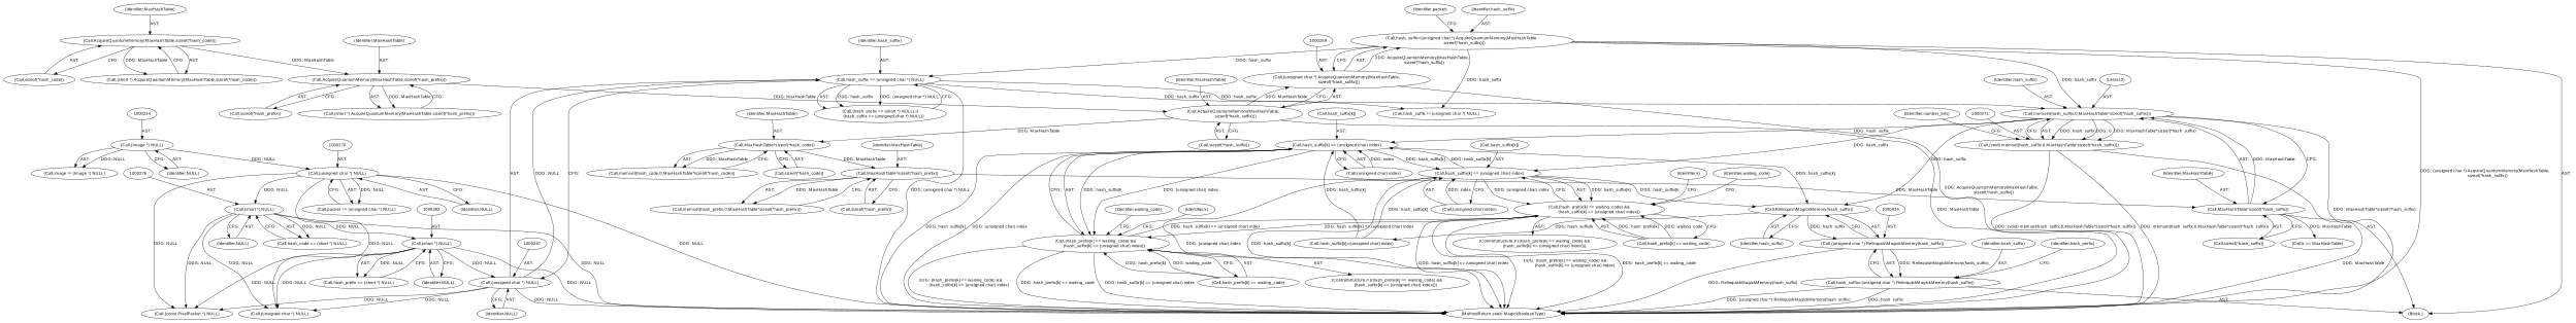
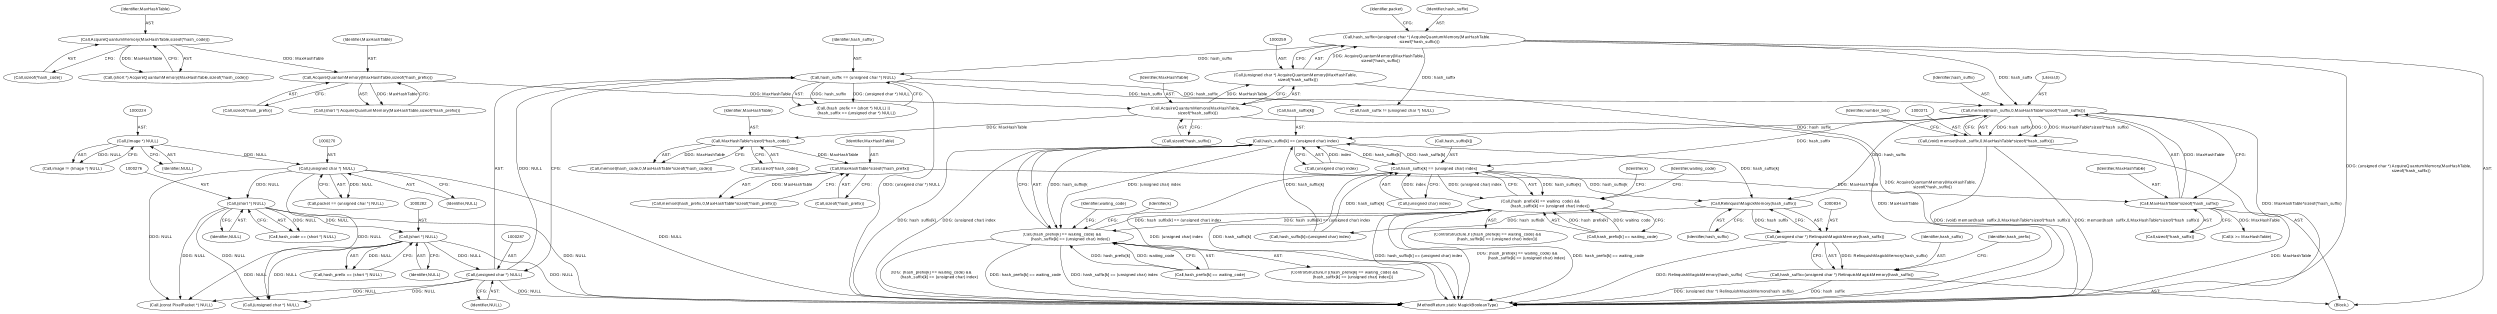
  digraph {
    fontname="Liberation Sans"
    node [fontname="Liberation Sans"]
    edge [fontname="Liberation Sans"]
    n1 [label="(Call,memset(hash_suffix,0,MaxHashTable*sizeof(*hash_suffix)))"]
    n2 [label="(Call,MaxHashTable*sizeof(*hash_suffix))"]
    n3 [label="(Call,(void) memset(hash_suffix,0,MaxHashTable*sizeof(*hash_suffix)))"]
    n4 [label="(Call,hash_suffix[k] == (unsigned char) index)"]
    n5 [label="(Call,hash_suffix[k] == (unsigned char) index)"]
    n6 [label="(Call,RelinquishMagickMemory(hash_suffix))"]
    n7 [label="(MethodReturn,static MagickBooleanType)"]
    n8 [label="(Call,k >= MaxHashTable)"]
    n9 [label="(Call,sizeof(*hash_suffix))"]
    n10 [label="(Block,)"]
    n11 [label="(Call,(hash_prefix[k] == waiting_code) &&\n              (hash_suffix[k] == (unsigned char) index))"]
    n12 [label="(Call,(unsigned char) index)"]
    n13 [label="(Call,(hash_prefix[k] == waiting_code) &&\n                (hash_suffix[k] == (unsigned char) index))"]
    n14 [label="(Call,(unsigned char) index)"]
    n15 [label="(Call,(unsigned char *) RelinquishMagickMemory(hash_suffix))"]
    n16 [label="(Identifier,hash_suffix)"]
    n17 [label="(Call,hash_suffix[k]=(unsigned char) index)"]
    n18 [label="(Call,hash_suffix == (unsigned char *) NULL)"]
    n19 [label="(Call,(unsigned char *) NULL)"]
    n20 [label="(Call,hash_suffix != (unsigned char *) NULL)"]
    n21 [label="(Call,(hash_prefix == (short *) NULL) ||\n      (hash_suffix == (unsigned char *) NULL))"]
    n22 [label="(Call,(const PixelPacket *) NULL)"]
    n23 [label="(Call,(unsigned char *) NULL)"]
    n24 [label="(Identifier,NULL)"]
    n25 [label="(Call,hash_suffix=(unsigned char *) AcquireQuantumMemory(MaxHashTable,\n    sizeof(*hash_suffix)))"]
    n26 [label="(Call,(unsigned char *) AcquireQuantumMemory(MaxHashTable,\n    sizeof(*hash_suffix)))"]
    n27 [label="(Call,AcquireQuantumMemory(MaxHashTable,\n    sizeof(*hash_suffix)))"]
    n28 [label="(Call,MaxHashTable*sizeof(*hash_code))"]
    n29 [label="(Call,sizeof(*hash_suffix))"]
    n30 [label="(Call,MaxHashTable*sizeof(*hash_prefix))"]
    n31 [label="(Call,sizeof(*hash_code))"]
    n32 [label="(Call,memset(hash_code,0,MaxHashTable*sizeof(*hash_code)))"]
    n33 [label="(Call,AcquireQuantumMemory(MaxHashTable,sizeof(*hash_prefix)))"]
    n34 [label="(Call,sizeof(*hash_prefix))"]
    n35 [label="(Call,(short *) AcquireQuantumMemory(MaxHashTable,sizeof(*hash_prefix)))"]
    n36 [label="(Call,AcquireQuantumMemory(MaxHashTable,sizeof(*hash_code)))"]
    n37 [label="(Call,(short *) AcquireQuantumMemory(MaxHashTable,sizeof(*hash_code)))"]
    n38 [label="(Call,sizeof(*hash_code))"]
    n39 [label="(Call,(short *) NULL)"]
    n40 [label="(Identifier,NULL)"]
    n41 [label="(Call,hash_prefix == (short *) NULL)"]
    n42 [label="(Call,(short *) NULL)"]
    n43 [label="(Identifier,NULL)"]
    n44 [label="(Call,hash_code == (short *) NULL)"]
    n45 [label="(Call,(unsigned char *) NULL)"]
    n46 [label="(Call,packet == (unsigned char *) NULL)"]
    n47 [label="(Identifier,NULL)"]
    n48 [label="(Call,(Image *) NULL)"]
    n49 [label="(Identifier,NULL)"]
    n50 [label="(Call,image != (Image *) NULL)"]
    n51 [label="(Call,sizeof(*hash_prefix))"]
    n52 [label="(Call,memset(hash_prefix,0,MaxHashTable*sizeof(*hash_prefix)))"]
    n53 [label="(ControlStructure,if ((hash_prefix[k] == waiting_code) &&\n              (hash_suffix[k] == (unsigned char) index)))"]
    n54 [label="(Call,hash_prefix[k] == waiting_code)"]
    n55 [label="(ControlStructure,if ((hash_prefix[k] == waiting_code) &&\n                (hash_suffix[k] == (unsigned char) index)))"]
    n56 [label="(Call,hash_prefix[k] == waiting_code)"]
    n57 [label="(Call,hash_suffix=(unsigned char *) RelinquishMagickMemory(hash_suffix))"]
    n58 [label="(Identifier,MaxHashTable)"]
    n59 [label="(Identifier,hash_suffix)"]
    n60 [label="(Identifier,packet)"]
    n61 [label="(Identifier,waiting_code)"]
    n62 [label="(Identifier,MaxHashTable)"]
    n63 [label="(Identifier,hash_suffix)"]
    n64 [label="(Identifier,number_bits)"]
    n65 [label="(Identifier,MaxHashTable)"]
    n66 [label="(Identifier,k)"]
    n67 [label="(Identifier,MaxHashTable)"]
    n68 [label="(Identifier,hash_suffix)"]
    n69 [label="(Identifier,k)"]
    n70 [label="(Literal,0)"]
    n71 [label="(Identifier,waiting_code)"]
    n72 [label="(Call,hash_suffix[k])"]
    n73 [label="(Call,hash_suffix[k])"]
    n74 [label="(Identifier,MaxHashTable)"]
    n75 [label="(Identifier,hash_suffix)"]
    n76 [label="(Identifier,MaxHashTable)"]
    n77 [label="(Identifier,hash_prefix)"]
    1000259
    1000287
    1000282
    1000276
    1000270
    1000224
    1000371
    1000834
    n1 -> n2 [label="CFG: "]
    n1 -> n3 [label="AST: "]
    n1 -> n3 [label="DDG: hash_suffix"]
    n1 -> n3 [label="DDG: 0"]
    n1 -> n3 [label="DDG: MaxHashTable*sizeof(*hash_suffix)"]
    n1 -> n4 [label="DDG: hash_suffix"]
    n1 -> n5 [label="DDG: hash_suffix"]
    n1 -> n6 [label="DDG: hash_suffix"]
    n1 -> n7 [label="DDG: MaxHashTable*sizeof(*hash_suffix)"]
    n2 -> n1 [label="AST: "]
    n2 -> n1 [label="DDG: MaxHashTable"]
    n2 -> n7 [label="DDG: MaxHashTable"]
    n2 -> n8 [label="DDG: MaxHashTable"]
    n2 -> n9 [label="CFG: "]
    n3 -> n1 [label="CFG: "]
    n3 -> n7 [label="DDG: (void) memset(hash_suffix,0,MaxHashTable*sizeof(*hash_suffix))"]
    n3 -> n7 [label="DDG: memset(hash_suffix,0,MaxHashTable*sizeof(*hash_suffix))"]
    n3 -> n10 [label="AST: "]
    n4 -> n5 [label="DDG: hash_suffix[k]"]
    n4 -> n6 [label="DDG: hash_suffix[k]"]
    n4 -> n7 [label="DDG: hash_suffix[k]"]
    n4 -> n7 [label="DDG: (unsigned char) index"]
    n4 -> n11 [label="AST: "]
    n4 -> n11 [label="DDG: hash_suffix[k]"]
    n4 -> n11 [label="DDG: (unsigned char) index"]
    n4 -> n12 [label="CFG: "]
    n5 -> n4 [label="DDG: hash_suffix[k]"]
    n5 -> n6 [label="DDG: hash_suffix[k]"]
    n5 -> n7 [label="DDG: (unsigned char) index"]
    n5 -> n7 [label="DDG: hash_suffix[k]"]
    n5 -> n13 [label="AST: "]
    n5 -> n13 [label="DDG: hash_suffix[k]"]
    n5 -> n13 [label="DDG: (unsigned char) index"]
    n5 -> n14 [label="CFG: "]
    n6 -> n15 [label="AST: "]
    n6 -> n15 [label="DDG: hash_suffix"]
    n6 -> n16 [label="CFG: "]
    n6 -> n17 [label="DDG: hash_suffix[k]"]
    n9 -> n2 [label="AST: "]
    n11 -> n4 [label="CFG: "]
    n11 -> n7 [label="DDG: (hash_prefix[k] == waiting_code) &&\n              (hash_suffix[k] == (unsigned char) index)"]
    n11 -> n7 [label="DDG: hash_prefix[k] == waiting_code"]
    n11 -> n7 [label="DDG: hash_suffix[k] == (unsigned char) index"]
    n11 -> n13 [label="DDG: hash_suffix[k] == (unsigned char) index"]
    n11 -> n53 [label="AST: "]
    n11 -> n54 [label="CFG: "]
    n12 -> n4 [label="AST: "]
    n12 -> n4 [label="DDG: index"]
    n13 -> n5 [label="CFG: "]
    n13 -> n7 [label="DDG: hash_suffix[k] == (unsigned char) index"]
    n13 -> n7 [label="DDG: (hash_prefix[k] == waiting_code) &&\n                (hash_suffix[k] == (unsigned char) index)"]
    n13 -> n7 [label="DDG: hash_prefix[k] == waiting_code"]
    n13 -> n11 [label="DDG: hash_suffix[k] == (unsigned char) index"]
    n13 -> n55 [label="AST: "]
    n13 -> n56 [label="CFG: "]
    n14 -> n5 [label="AST: "]
    n14 -> n5 [label="DDG: index"]
    n15 -> n6 [label="CFG: "]
    n15 -> n7 [label="DDG: RelinquishMagickMemory(hash_suffix)"]
    n15 -> n57 [label="AST: "]
    n15 -> n57 [label="DDG: RelinquishMagickMemory(hash_suffix)"]
    n16 -> n6 [label="AST: "]
    n17 -> n4 [label="DDG: hash_suffix[k]"]
    n17 -> n5 [label="DDG: hash_suffix[k]"]
    n18 -> n1 [label="DDG: hash_suffix"]
    n18 -> n7 [label="DDG: (unsigned char *) NULL"]
    n18 -> n19 [label="CFG: "]
    n18 -> n20 [label="DDG: hash_suffix"]
    n18 -> n21 [label="AST: "]
    n18 -> n21 [label="DDG: hash_suffix"]
    n18 -> n21 [label="DDG: (unsigned char *) NULL"]
    n19 -> n7 [label="DDG: NULL"]
    n19 -> n18 [label="AST: "]
    n19 -> n18 [label="DDG: NULL"]
    n19 -> n22 [label="DDG: NULL"]
    n19 -> n23 [label="DDG: NULL"]
    n19 -> n24 [label="CFG: "]
    n21 -> n18 [label="CFG: "]
    n24 -> n19 [label="AST: "]
    n25 -> n1 [label="DDG: hash_suffix"]
    n25 -> n7 [label="DDG: (unsigned char *) AcquireQuantumMemory(MaxHashTable,\n    sizeof(*hash_suffix))"]
    n25 -> n10 [label="AST: "]
    n25 -> n18 [label="DDG: hash_suffix"]
    n25 -> n20 [label="DDG: hash_suffix"]
    n25 -> n26 [label="CFG: "]
    n26 -> n7 [label="DDG: AcquireQuantumMemory(MaxHashTable,\n    sizeof(*hash_suffix))"]
    n26 -> n25 [label="AST: "]
    n26 -> n25 [label="DDG: AcquireQuantumMemory(MaxHashTable,\n    sizeof(*hash_suffix))"]
    n26 -> n27 [label="CFG: "]
    n27 -> n7 [label="DDG: MaxHashTable"]
    n27 -> n26 [label="AST: "]
    n27 -> n26 [label="DDG: MaxHashTable"]
    n27 -> n28 [label="DDG: MaxHashTable"]
    n27 -> n29 [label="CFG: "]
    n28 -> n30 [label="DDG: MaxHashTable"]
    n28 -> n31 [label="CFG: "]
    n28 -> n32 [label="AST: "]
    n28 -> n32 [label="DDG: MaxHashTable"]
    n29 -> n27 [label="AST: "]
    n30 -> n2 [label="DDG: MaxHashTable"]
    n30 -> n51 [label="CFG: "]
    n30 -> n52 [label="AST: "]
    n30 -> n52 [label="DDG: MaxHashTable"]
    n31 -> n28 [label="AST: "]
    n32 -> n28 [label="CFG: "]
    n33 -> n27 [label="DDG: MaxHashTable"]
    n33 -> n34 [label="CFG: "]
    n33 -> n35 [label="AST: "]
    n33 -> n35 [label="DDG: MaxHashTable"]
    n34 -> n33 [label="AST: "]
    n35 -> n33 [label="CFG: "]
    n36 -> n33 [label="DDG: MaxHashTable"]
    n36 -> n37 [label="AST: "]
    n36 -> n37 [label="DDG: MaxHashTable"]
    n36 -> n38 [label="CFG: "]
    n37 -> n36 [label="CFG: "]
    n38 -> n36 [label="AST: "]
    n39 -> n7 [label="DDG: NULL"]
    n39 -> n19 [label="DDG: NULL"]
    n39 -> n22 [label="DDG: NULL"]
    n39 -> n23 [label="DDG: NULL"]
    n39 -> n40 [label="CFG: "]
    n39 -> n41 [label="AST: "]
    n39 -> n41 [label="DDG: NULL"]
    n40 -> n39 [label="AST: "]
    n41 -> n39 [label="CFG: "]
    n42 -> n7 [label="DDG: NULL"]
    n42 -> n22 [label="DDG: NULL"]
    n42 -> n23 [label="DDG: NULL"]
    n42 -> n39 [label="DDG: NULL"]
    n42 -> n43 [label="CFG: "]
    n42 -> n44 [label="AST: "]
    n42 -> n44 [label="DDG: NULL"]
    n43 -> n42 [label="AST: "]
    n44 -> n42 [label="CFG: "]
    n45 -> n7 [label="DDG: NULL"]
    n45 -> n22 [label="DDG: NULL"]
    n45 -> n23 [label="DDG: NULL"]
    n45 -> n42 [label="DDG: NULL"]
    n45 -> n46 [label="AST: "]
    n45 -> n46 [label="DDG: NULL"]
    n45 -> n47 [label="CFG: "]
    n46 -> n45 [label="CFG: "]
    n47 -> n45 [label="AST: "]
    n48 -> n45 [label="DDG: NULL"]
    n48 -> n49 [label="CFG: "]
    n48 -> n50 [label="AST: "]
    n48 -> n50 [label="DDG: NULL"]
    n49 -> n48 [label="AST: "]
+   n50 -> n48 [label="CFG: "]
    n51 -> n30 [label="AST: "]
    n52 -> n30 [label="CFG: "]
    n54 -> n11 [label="AST: "]
    n54 -> n11 [label="DDG: hash_prefix[k]"]
    n54 -> n11 [label="DDG: waiting_code"]
    n56 -> n13 [label="AST: "]
    n56 -> n13 [label="DDG: hash_prefix[k]"]
    n56 -> n13 [label="DDG: waiting_code"]
    n57 -> n7 [label="DDG: hash_suffix"]
    n57 -> n7 [label="DDG: (unsigned char *) RelinquishMagickMemory(hash_suffix)"]
    n57 -> n10 [label="AST: "]
    n57 -> n15 [label="CFG: "]
    n58 -> n33 [label="AST: "]
    n59 -> n25 [label="AST: "]
    n60 -> n25 [label="CFG: "]
    n61 -> n11 [label="CFG: "]
    n62 -> n30 [label="AST: "]
    n63 -> n57 [label="AST: "]
    n64 -> n3 [label="CFG: "]
    n65 -> n27 [label="AST: "]
    n66 -> n11 [label="CFG: "]
    n67 -> n2 [label="AST: "]
    n68 -> n18 [label="AST: "]
    n69 -> n13 [label="CFG: "]
    n70 -> n1 [label="AST: "]
    n71 -> n13 [label="CFG: "]
    n72 -> n4 [label="AST: "]
    n73 -> n5 [label="AST: "]
    n74 -> n28 [label="AST: "]
    n75 -> n1 [label="AST: "]
    n76 -> n36 [label="AST: "]
    n77 -> n57 [label="CFG: "]
    1000259 -> n26 [label="AST: "]
    1000287 -> n19 [label="AST: "]
    1000282 -> n39 [label="AST: "]
    1000276 -> n42 [label="AST: "]
    1000270 -> n45 [label="AST: "]
    1000224 -> n48 [label="AST: "]
    1000371 -> n3 [label="AST: "]
    1000834 -> n15 [label="AST: "]
  }
